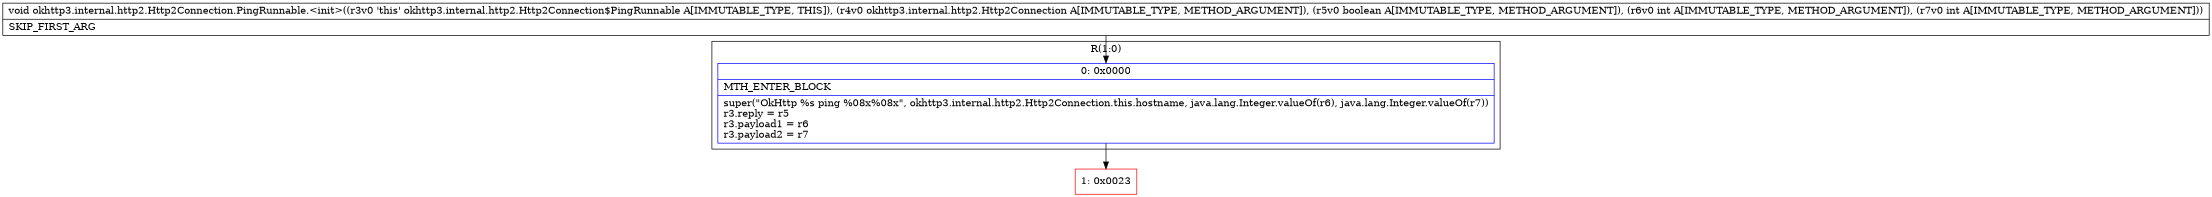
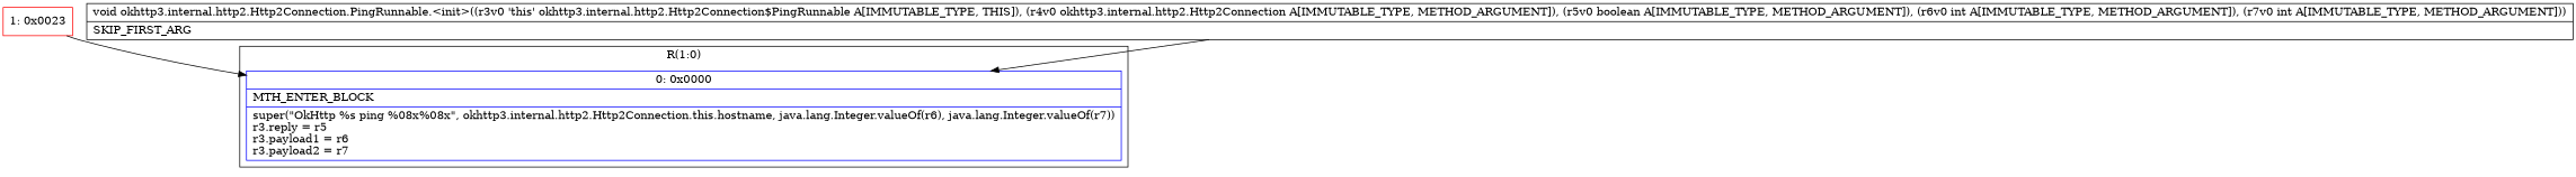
  digraph {
    node [shape=record]
    n1 [color=blue label="{0\:\ 0x0000|MTH_ENTER_BLOCK\l|super(\"OkHttp %s ping %08x%08x\", okhttp3.internal.http2.Http2Connection.this.hostname, java.lang.Integer.valueOf(r6), java.lang.Integer.valueOf(r7))\lr3.reply = r5\lr3.payload1 = r6\lr3.payload2 = r7\l}"]
    n2 [color=red label="{1\:\ 0x0023}"]
    n3 [label="{void okhttp3.internal.http2.Http2Connection.PingRunnable.\<init\>((r3v0 'this' okhttp3.internal.http2.Http2Connection$PingRunnable A[IMMUTABLE_TYPE, THIS]), (r4v0 okhttp3.internal.http2.Http2Connection A[IMMUTABLE_TYPE, METHOD_ARGUMENT]), (r5v0 boolean A[IMMUTABLE_TYPE, METHOD_ARGUMENT]), (r6v0 int A[IMMUTABLE_TYPE, METHOD_ARGUMENT]), (r7v0 int A[IMMUTABLE_TYPE, METHOD_ARGUMENT]))  | SKIP_FIRST_ARG\l}"]
    subgraph cluster_1 {
      label="R(1:0)"
      n1
    }
-   n1 -> n2
+   n2 -> n1
    n3 -> n1
  }
